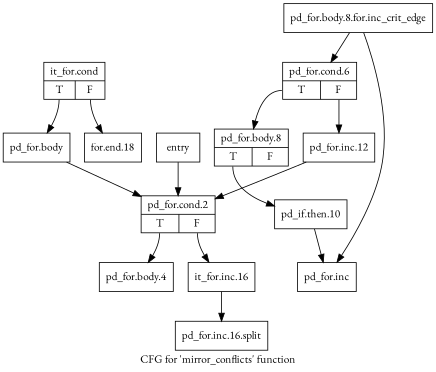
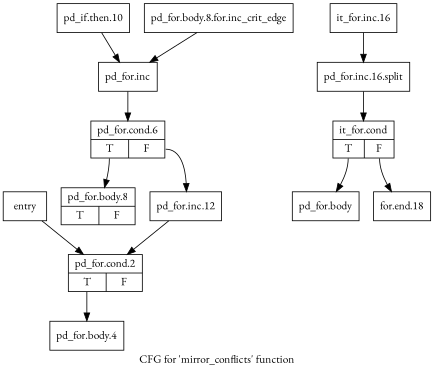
  digraph {
    fontname="EB Garamond"
    label="CFG for 'mirror_conflicts' function"
    node [fontname="EB Garamond" shape=record]
    edge [fontname="EB Garamond"]
    n1 [label="{entry}"]
    n2 [label="{pd_for.cond.2|{<s0>T|<s1>F}}"]
    n3 [label="{it_for.cond|{<s0>T|<s1>F}}"]
    n4 [label="{pd_for.body}"]
    n5 [label="{for.end.18}"]
    n6 [label="{pd_for.body.4}"]
    n7 [label="{it_for.inc.16}"]
    n8 [label="{pd_for.inc.16.split}"]
    n9 [label="{pd_for.cond.6|{<s0>T|<s1>F}}"]
    n10 [label="{pd_for.body.8|{<s0>T|<s1>F}}"]
    n11 [label="{pd_for.inc.12}"]
    n12 [label="{pd_if.then.10}"]
    n13 [label="{pd_for.inc}"]
    n14 [label="{pd_for.body.8.for.inc_crit_edge}"]
    n1 -> n2
    n2 -> n6 [tailport=s0]
-   n2 -> n7 [tailport=s1]
    n3 -> n4 [tailport=s0]
    n3 -> n5 [tailport=s1]
-   n4 -> n2
    n7 -> n8
+   n8 -> n3
    n9 -> n10 [tailport=s0]
    n9 -> n11 [tailport=s1]
-   n10 -> n12 [tailport=s0]
    n11 -> n2
    n12 -> n13
-   n14 -> n9
+   n13 -> n9
    n14 -> n13
  }
